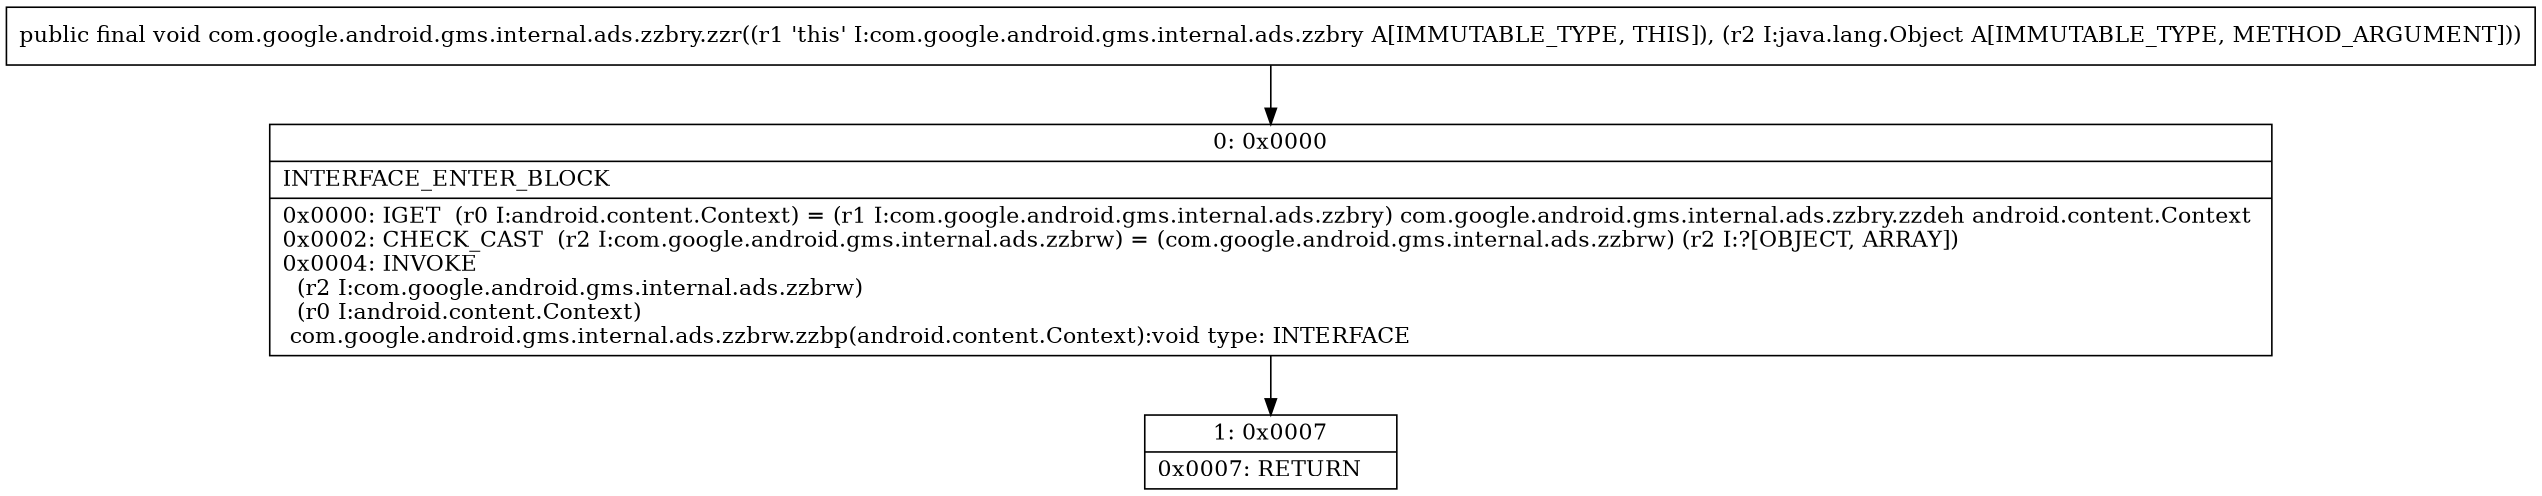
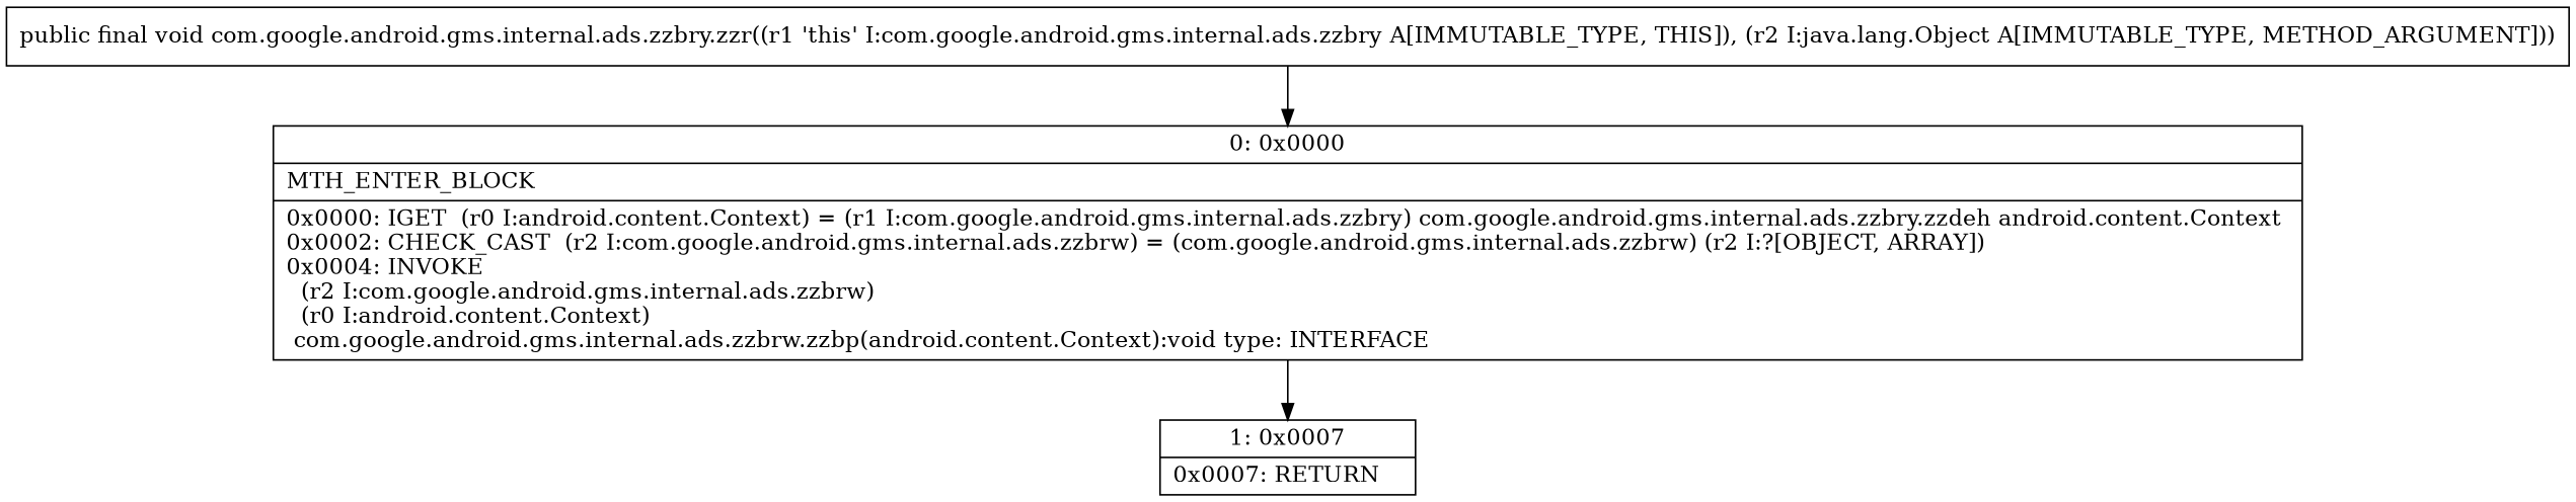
  digraph {
    node [shape=record]
-   n1 [label="{0\:\ 0x0000|INTERFACE_ENTER_BLOCK\l|0x0000: IGET  (r0 I:android.content.Context) = (r1 I:com.google.android.gms.internal.ads.zzbry) com.google.android.gms.internal.ads.zzbry.zzdeh android.content.Context \l0x0002: CHECK_CAST  (r2 I:com.google.android.gms.internal.ads.zzbrw) = (com.google.android.gms.internal.ads.zzbrw) (r2 I:?[OBJECT, ARRAY]) \l0x0004: INVOKE  \l  (r2 I:com.google.android.gms.internal.ads.zzbrw)\l  (r0 I:android.content.Context)\l com.google.android.gms.internal.ads.zzbrw.zzbp(android.content.Context):void type: INTERFACE \l}"]
+   n1 [label="{0\:\ 0x0000|MTH_ENTER_BLOCK\l|0x0000: IGET  (r0 I:android.content.Context) = (r1 I:com.google.android.gms.internal.ads.zzbry) com.google.android.gms.internal.ads.zzbry.zzdeh android.content.Context \l0x0002: CHECK_CAST  (r2 I:com.google.android.gms.internal.ads.zzbrw) = (com.google.android.gms.internal.ads.zzbrw) (r2 I:?[OBJECT, ARRAY]) \l0x0004: INVOKE  \l  (r2 I:com.google.android.gms.internal.ads.zzbrw)\l  (r0 I:android.content.Context)\l com.google.android.gms.internal.ads.zzbrw.zzbp(android.content.Context):void type: INTERFACE \l}"]
    n2 [label="{1\:\ 0x0007|0x0007: RETURN   \l}"]
    n3 [label="{public final void com.google.android.gms.internal.ads.zzbry.zzr((r1 'this' I:com.google.android.gms.internal.ads.zzbry A[IMMUTABLE_TYPE, THIS]), (r2 I:java.lang.Object A[IMMUTABLE_TYPE, METHOD_ARGUMENT])) }"]
    n1 -> n2
    n3 -> n1
  }
